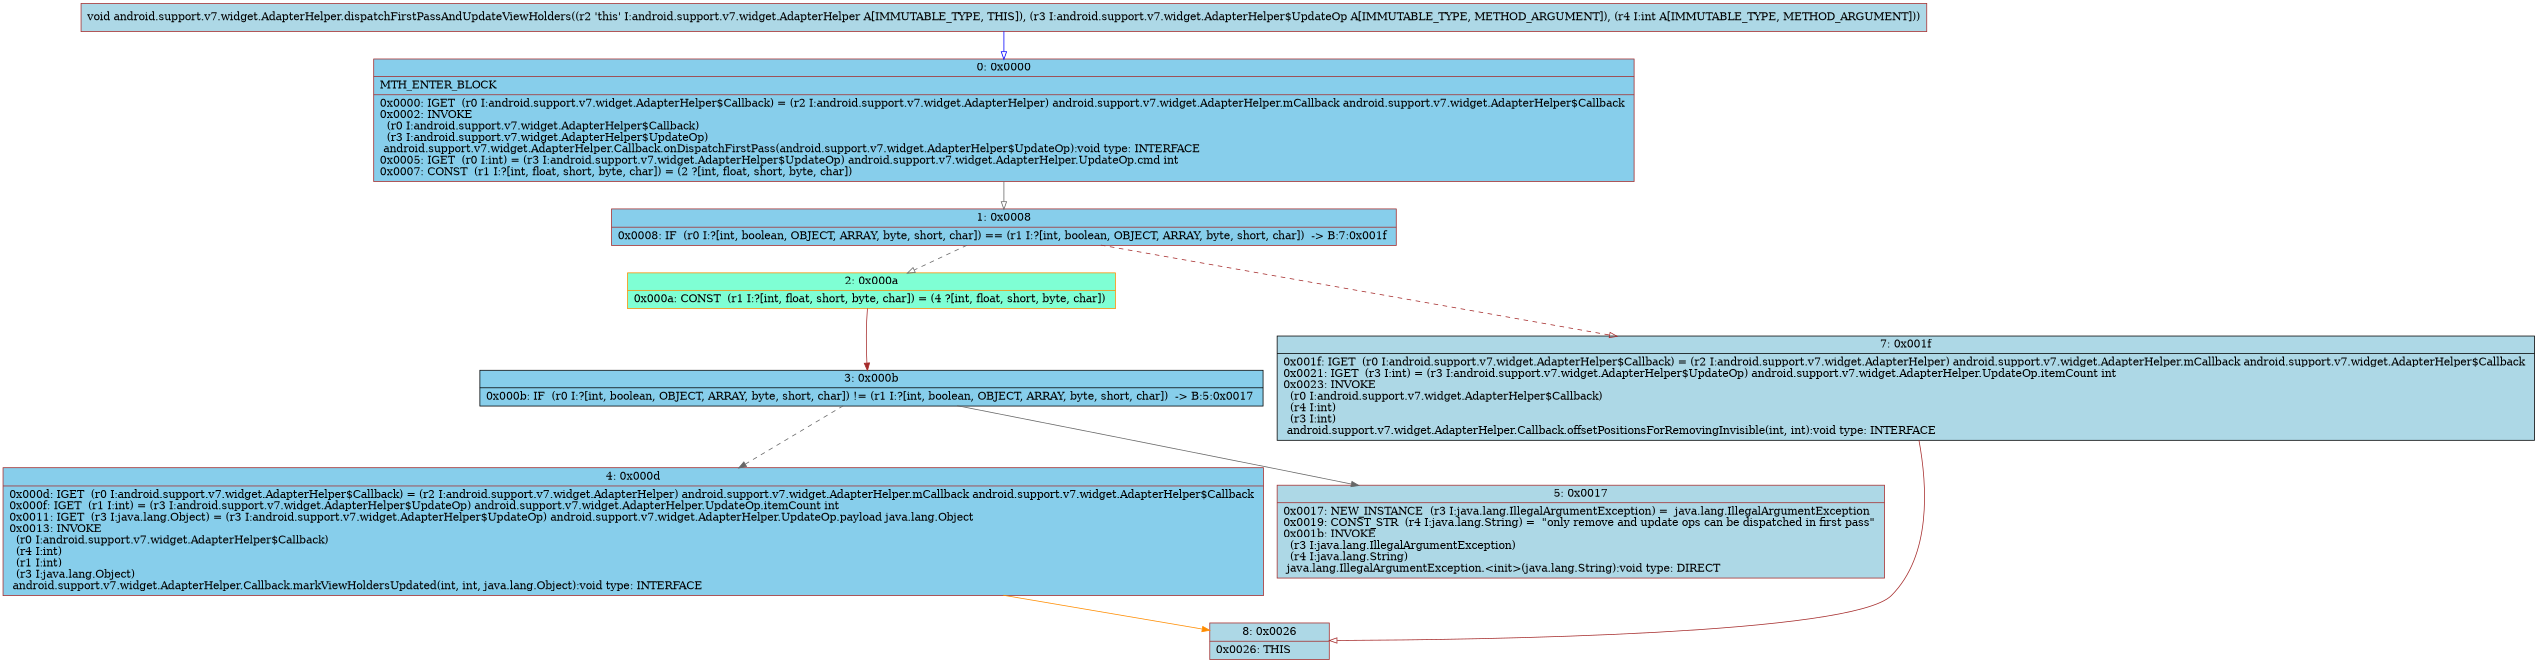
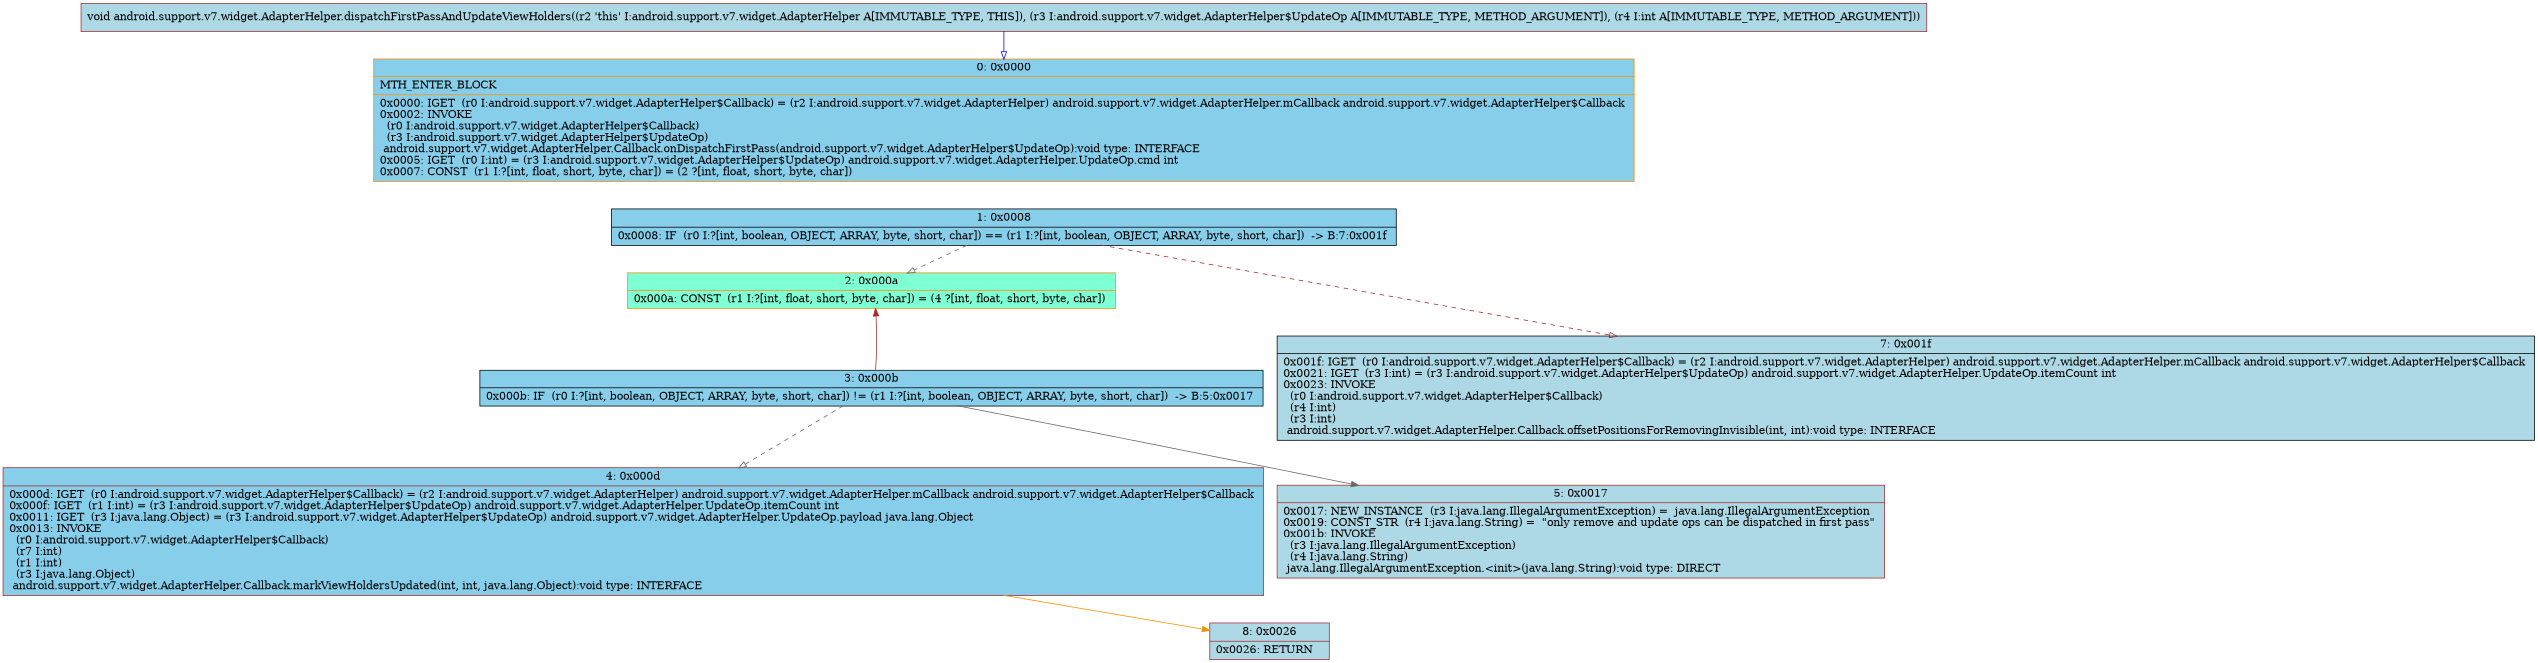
  digraph {
    node [color=brown fillcolor=skyblue shape=record style=filled]
    edge [arrowhead=onormal color=gray40]
-   n1 [label="{0\:\ 0x0000|MTH_ENTER_BLOCK\l|0x0000: IGET  (r0 I:android.support.v7.widget.AdapterHelper$Callback) = (r2 I:android.support.v7.widget.AdapterHelper) android.support.v7.widget.AdapterHelper.mCallback android.support.v7.widget.AdapterHelper$Callback \l0x0002: INVOKE  \l  (r0 I:android.support.v7.widget.AdapterHelper$Callback)\l  (r3 I:android.support.v7.widget.AdapterHelper$UpdateOp)\l android.support.v7.widget.AdapterHelper.Callback.onDispatchFirstPass(android.support.v7.widget.AdapterHelper$UpdateOp):void type: INTERFACE \l0x0005: IGET  (r0 I:int) = (r3 I:android.support.v7.widget.AdapterHelper$UpdateOp) android.support.v7.widget.AdapterHelper.UpdateOp.cmd int \l0x0007: CONST  (r1 I:?[int, float, short, byte, char]) = (2 ?[int, float, short, byte, char]) \l}"]
-   n2 [label="{1\:\ 0x0008|0x0008: IF  (r0 I:?[int, boolean, OBJECT, ARRAY, byte, short, char]) == (r1 I:?[int, boolean, OBJECT, ARRAY, byte, short, char])  \-\> B:7:0x001f \l}"]
+   n1 [color=darkorange label="{0\:\ 0x0000|MTH_ENTER_BLOCK\l|0x0000: IGET  (r0 I:android.support.v7.widget.AdapterHelper$Callback) = (r2 I:android.support.v7.widget.AdapterHelper) android.support.v7.widget.AdapterHelper.mCallback android.support.v7.widget.AdapterHelper$Callback \l0x0002: INVOKE  \l  (r0 I:android.support.v7.widget.AdapterHelper$Callback)\l  (r3 I:android.support.v7.widget.AdapterHelper$UpdateOp)\l android.support.v7.widget.AdapterHelper.Callback.onDispatchFirstPass(android.support.v7.widget.AdapterHelper$UpdateOp):void type: INTERFACE \l0x0005: IGET  (r0 I:int) = (r3 I:android.support.v7.widget.AdapterHelper$UpdateOp) android.support.v7.widget.AdapterHelper.UpdateOp.cmd int \l0x0007: CONST  (r1 I:?[int, float, short, byte, char]) = (2 ?[int, float, short, byte, char]) \l}"]
+   n2 [color=black label="{1\:\ 0x0008|0x0008: IF  (r0 I:?[int, boolean, OBJECT, ARRAY, byte, short, char]) == (r1 I:?[int, boolean, OBJECT, ARRAY, byte, short, char])  \-\> B:7:0x001f \l}"]
    n3 [color=darkorange fillcolor=aquamarine label="{2\:\ 0x000a|0x000a: CONST  (r1 I:?[int, float, short, byte, char]) = (4 ?[int, float, short, byte, char]) \l}"]
    n4 [color=black fillcolor=lightblue label="{7\:\ 0x001f|0x001f: IGET  (r0 I:android.support.v7.widget.AdapterHelper$Callback) = (r2 I:android.support.v7.widget.AdapterHelper) android.support.v7.widget.AdapterHelper.mCallback android.support.v7.widget.AdapterHelper$Callback \l0x0021: IGET  (r3 I:int) = (r3 I:android.support.v7.widget.AdapterHelper$UpdateOp) android.support.v7.widget.AdapterHelper.UpdateOp.itemCount int \l0x0023: INVOKE  \l  (r0 I:android.support.v7.widget.AdapterHelper$Callback)\l  (r4 I:int)\l  (r3 I:int)\l android.support.v7.widget.AdapterHelper.Callback.offsetPositionsForRemovingInvisible(int, int):void type: INTERFACE \l}"]
    n5 [color=black label="{3\:\ 0x000b|0x000b: IF  (r0 I:?[int, boolean, OBJECT, ARRAY, byte, short, char]) != (r1 I:?[int, boolean, OBJECT, ARRAY, byte, short, char])  \-\> B:5:0x0017 \l}"]
-   n6 [fillcolor=lightblue label="{8\:\ 0x0026|0x0026: THIS   \l}"]
-   n7 [label="{4\:\ 0x000d|0x000d: IGET  (r0 I:android.support.v7.widget.AdapterHelper$Callback) = (r2 I:android.support.v7.widget.AdapterHelper) android.support.v7.widget.AdapterHelper.mCallback android.support.v7.widget.AdapterHelper$Callback \l0x000f: IGET  (r1 I:int) = (r3 I:android.support.v7.widget.AdapterHelper$UpdateOp) android.support.v7.widget.AdapterHelper.UpdateOp.itemCount int \l0x0011: IGET  (r3 I:java.lang.Object) = (r3 I:android.support.v7.widget.AdapterHelper$UpdateOp) android.support.v7.widget.AdapterHelper.UpdateOp.payload java.lang.Object \l0x0013: INVOKE  \l  (r0 I:android.support.v7.widget.AdapterHelper$Callback)\l  (r4 I:int)\l  (r1 I:int)\l  (r3 I:java.lang.Object)\l android.support.v7.widget.AdapterHelper.Callback.markViewHoldersUpdated(int, int, java.lang.Object):void type: INTERFACE \l}"]
+   n6 [fillcolor=lightblue label="{8\:\ 0x0026|0x0026: RETURN   \l}"]
+   n7 [label="{4\:\ 0x000d|0x000d: IGET  (r0 I:android.support.v7.widget.AdapterHelper$Callback) = (r2 I:android.support.v7.widget.AdapterHelper) android.support.v7.widget.AdapterHelper.mCallback android.support.v7.widget.AdapterHelper$Callback \l0x000f: IGET  (r1 I:int) = (r3 I:android.support.v7.widget.AdapterHelper$UpdateOp) android.support.v7.widget.AdapterHelper.UpdateOp.itemCount int \l0x0011: IGET  (r3 I:java.lang.Object) = (r3 I:android.support.v7.widget.AdapterHelper$UpdateOp) android.support.v7.widget.AdapterHelper.UpdateOp.payload java.lang.Object \l0x0013: INVOKE  \l  (r0 I:android.support.v7.widget.AdapterHelper$Callback)\l  (r7 I:int)\l  (r1 I:int)\l  (r3 I:java.lang.Object)\l android.support.v7.widget.AdapterHelper.Callback.markViewHoldersUpdated(int, int, java.lang.Object):void type: INTERFACE \l}"]
    n8 [fillcolor=lightblue label="{5\:\ 0x0017|0x0017: NEW_INSTANCE  (r3 I:java.lang.IllegalArgumentException) =  java.lang.IllegalArgumentException \l0x0019: CONST_STR  (r4 I:java.lang.String) =  \"only remove and update ops can be dispatched in first pass\" \l0x001b: INVOKE  \l  (r3 I:java.lang.IllegalArgumentException)\l  (r4 I:java.lang.String)\l java.lang.IllegalArgumentException.\<init\>(java.lang.String):void type: DIRECT \l}"]
    n9 [fillcolor=lightblue label="{void android.support.v7.widget.AdapterHelper.dispatchFirstPassAndUpdateViewHolders((r2 'this' I:android.support.v7.widget.AdapterHelper A[IMMUTABLE_TYPE, THIS]), (r3 I:android.support.v7.widget.AdapterHelper$UpdateOp A[IMMUTABLE_TYPE, METHOD_ARGUMENT]), (r4 I:int A[IMMUTABLE_TYPE, METHOD_ARGUMENT])) }"]
-   n1 -> n2
    n2 -> n3 [style=dashed]
    n2 -> n4 [color=brown style=dashed]
-   n3 -> n5 [arrowhead=normal color=brown]
-   n4 -> n6 [color=brown]
-   n5 -> n7 [arrowhead=normal style=dashed]
+   n5 -> n3 [arrowhead=normal color=brown]
+   n5 -> n7 [style=dashed]
    n5 -> n8 [arrowhead=normal]
    n7 -> n6 [arrowhead=normal color=darkorange]
    n9 -> n1 [color=blue]
  }
